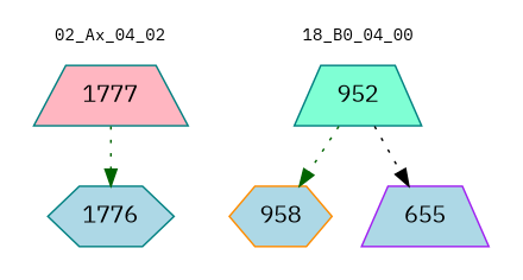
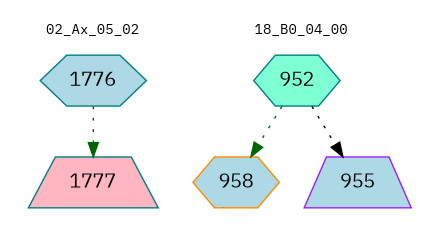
  digraph {
    fontname="IBM Plex Mono"
    node [color=teal fillcolor=lightblue fontname="IBM Plex Mono" shape=trapezium style=filled]
    edge [color=darkgreen fontname="IBM Plex Mono" style=dotted]
    n1 [fillcolor=lightpink label=1777]
    n2 [label=1776 shape=hexagon]
-   n3 [fillcolor=aquamarine label=952]
+   n3 [fillcolor=aquamarine label=952 shape=hexagon]
    n4 [color=darkorange label=958 shape=hexagon]
-   n5 [color=purple label=655]
+   n5 [color=purple label=955]
    subgraph cluster_1 {
      color=white
      fontsize=10
-     label="02_Ax_04_02"
+     label="02_Ax_05_02"
      n1
      n2
    }
    subgraph cluster_2 {
      color=white
      fontsize=10
      label="18_B0_04_00"
      n3
      n4
      n5
    }
-   n1 -> n2
+   n2 -> n1
    n3 -> n4
    n3 -> n5 [color=black]
  }
